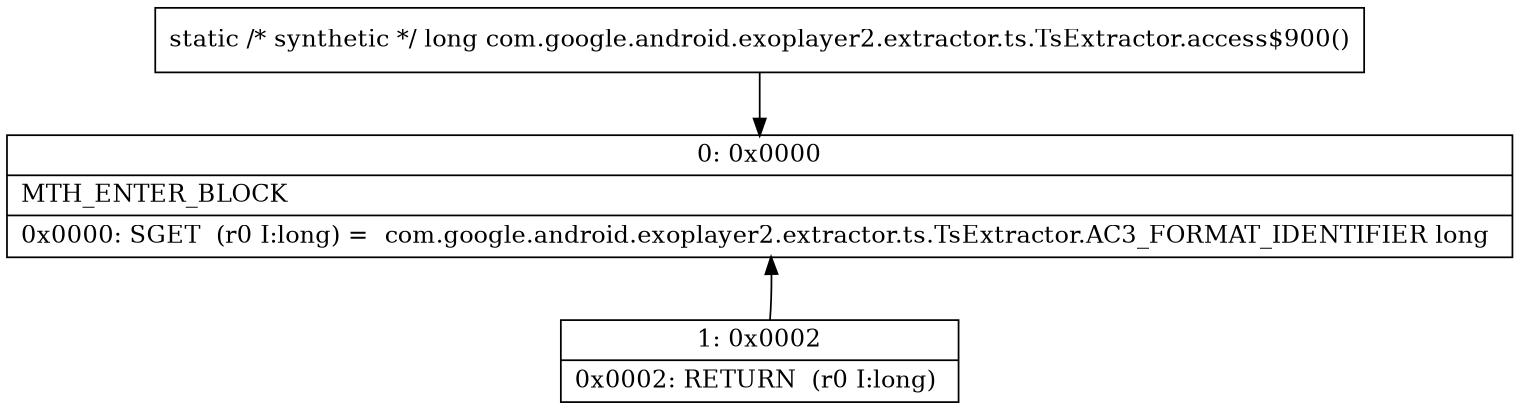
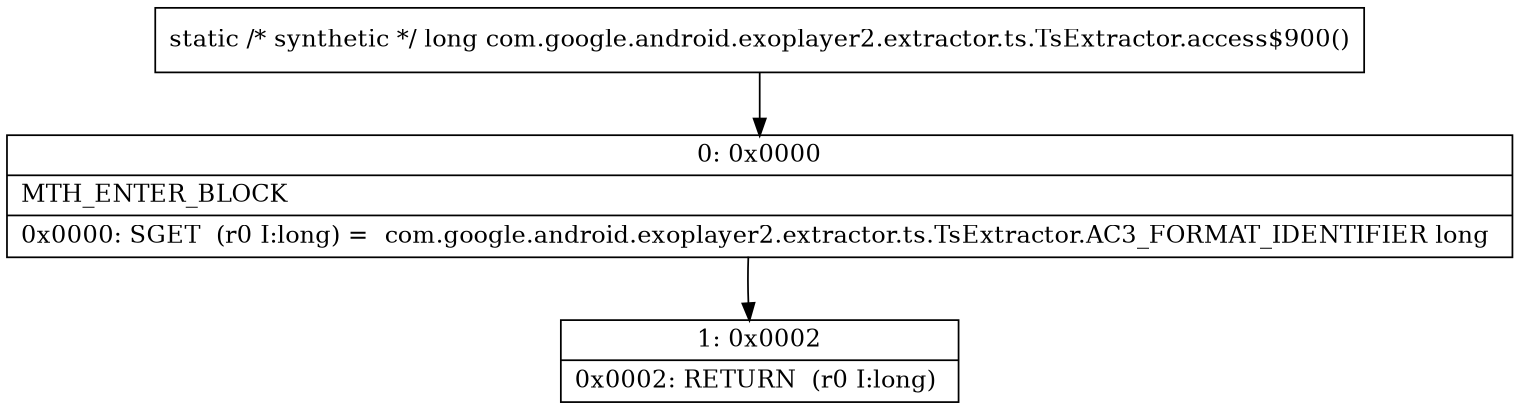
  digraph {
    node [shape=record]
    n1 [label="{0\:\ 0x0000|MTH_ENTER_BLOCK\l|0x0000: SGET  (r0 I:long) =  com.google.android.exoplayer2.extractor.ts.TsExtractor.AC3_FORMAT_IDENTIFIER long \l}"]
    n2 [label="{1\:\ 0x0002|0x0002: RETURN  (r0 I:long) \l}"]
    n3 [label="{static \/* synthetic *\/ long com.google.android.exoplayer2.extractor.ts.TsExtractor.access$900() }"]
-   n2 -> n1
+   n1 -> n2
    n3 -> n1
  }
